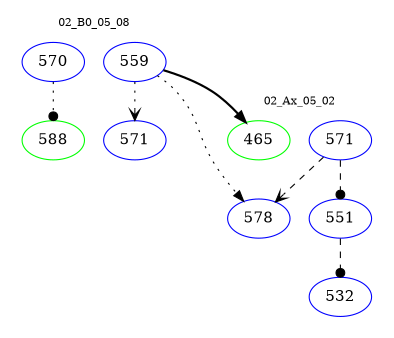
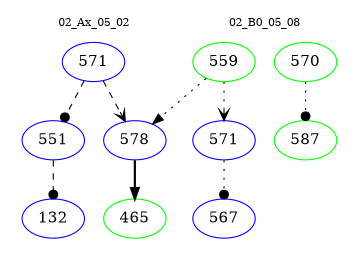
  digraph {
    fontname="DejaVu Serif"
    node [color=blue fontname="DejaVu Serif"]
    edge [arrowhead=dot color=black fontname="DejaVu Serif" style=dotted]
    n1 [label=571]
    n2 [label=551]
    n3 [label=578]
-   n4 [label=532]
+   n4 [label=132]
    n5 [color=green label=465]
-   n6 [label=559]
-   n7 [label=570]
+   n6 [color=green label=559]
+   n7 [color=green label=570]
    n8 [label=571]
-   n9 [color=green label=588]
+   n9 [color=green label=587]
+   n10 [label=567]
    subgraph cluster_1 {
      color=white
      fontsize=10
      label="02_Ax_05_02"
      n1
      n2
      n3
      n4
      n5
    }
    subgraph cluster_2 {
      color=white
      fontsize=10
      label="02_B0_05_08"
      n6
      n7
      n8
      n9
+     n10
    }
    n1 -> n2 [style=dashed]
    n1 -> n3 [arrowhead=vee style=dashed]
    n2 -> n4 [style=dashed]
-   n6 -> n5 [arrowhead=normal style=bold]
+   n3 -> n5 [arrowhead=normal style=bold]
    n6 -> n3 [arrowhead=normal]
    n6 -> n8 [arrowhead=vee]
    n7 -> n9
+   n8 -> n10
  }
